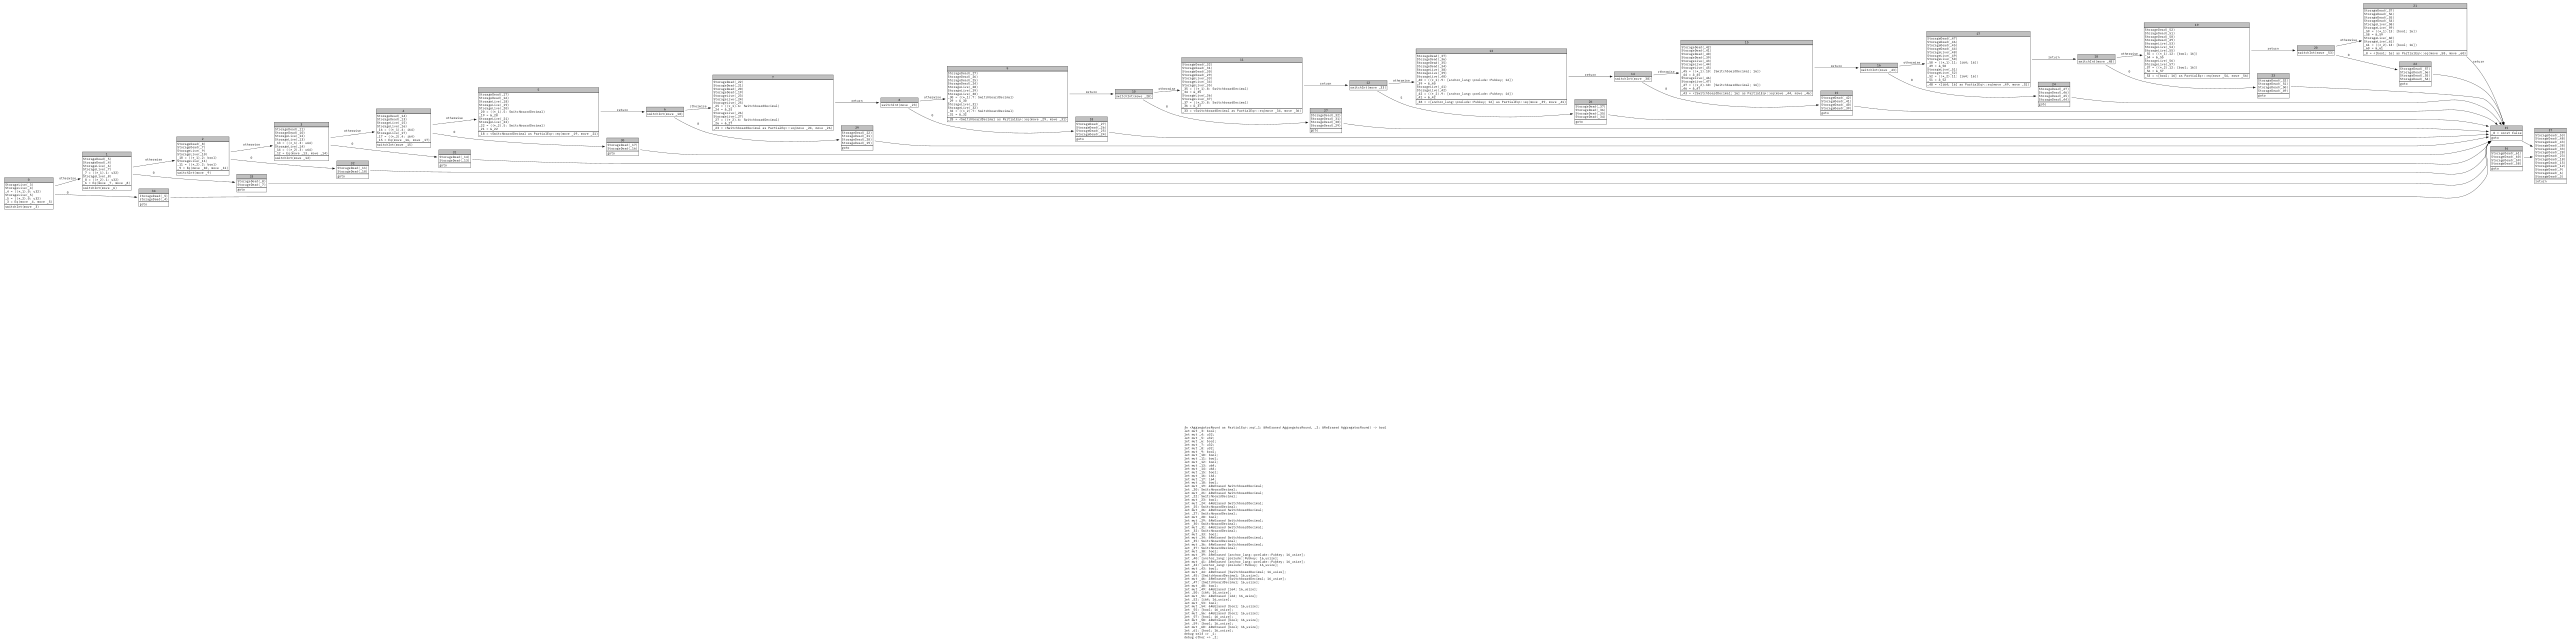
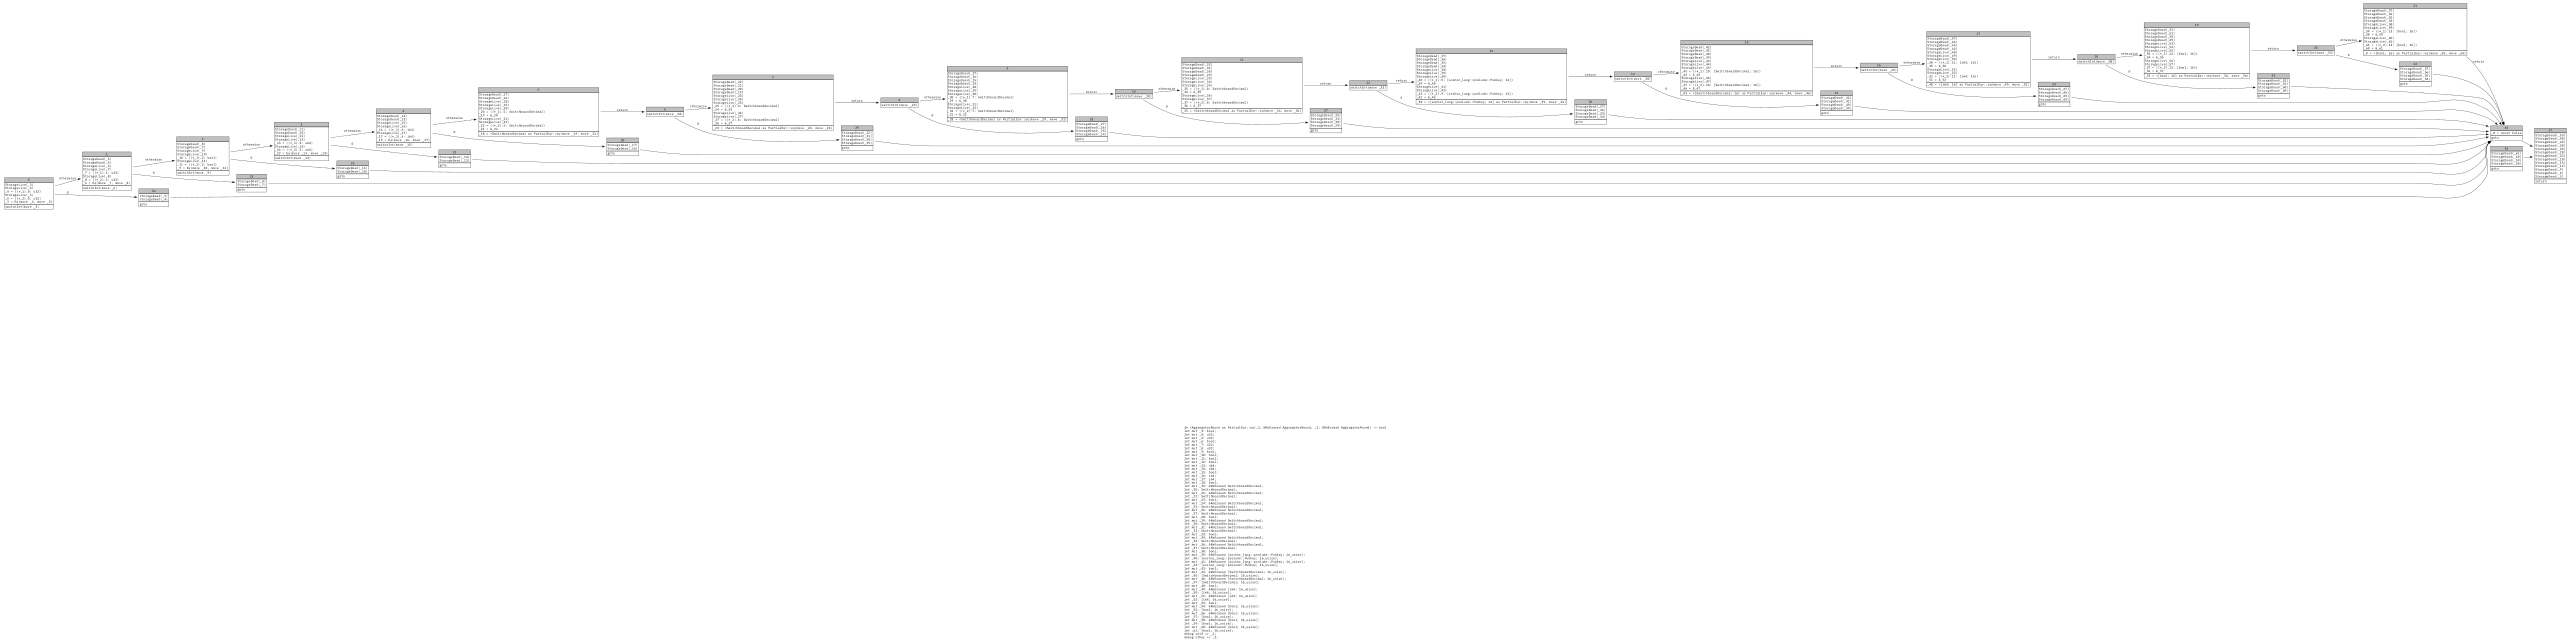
  digraph {
    fontname="IBM Plex Mono"
    label=<fn &lt;AggregatorRound as PartialEq&gt;::eq(_1: &amp;ReErased AggregatorRound, _2: &amp;ReErased AggregatorRound) -&gt; bool<br align="left"/>let mut _3: bool;<br align="left"/>let mut _4: u32;<br align="left"/>let mut _5: u32;<br align="left"/>let mut _6: bool;<br align="left"/>let mut _7: u32;<br align="left"/>let mut _8: u32;<br align="left"/>let mut _9: bool;<br align="left"/>let mut _10: bool;<br align="left"/>let mut _11: bool;<br align="left"/>let mut _12: bool;<br align="left"/>let mut _13: u64;<br align="left"/>let mut _14: u64;<br align="left"/>let mut _15: bool;<br align="left"/>let mut _16: i64;<br align="left"/>let mut _17: i64;<br align="left"/>let mut _18: bool;<br align="left"/>let mut _19: &amp;ReErased SwitchboardDecimal;<br align="left"/>let _20: SwitchboardDecimal;<br align="left"/>let mut _21: &amp;ReErased SwitchboardDecimal;<br align="left"/>let _22: SwitchboardDecimal;<br align="left"/>let mut _23: bool;<br align="left"/>let mut _24: &amp;ReErased SwitchboardDecimal;<br align="left"/>let _25: SwitchboardDecimal;<br align="left"/>let mut _26: &amp;ReErased SwitchboardDecimal;<br align="left"/>let _27: SwitchboardDecimal;<br align="left"/>let mut _28: bool;<br align="left"/>let mut _29: &amp;ReErased SwitchboardDecimal;<br align="left"/>let _30: SwitchboardDecimal;<br align="left"/>let mut _31: &amp;ReErased SwitchboardDecimal;<br align="left"/>let _32: SwitchboardDecimal;<br align="left"/>let mut _33: bool;<br align="left"/>let mut _34: &amp;ReErased SwitchboardDecimal;<br align="left"/>let _35: SwitchboardDecimal;<br align="left"/>let mut _36: &amp;ReErased SwitchboardDecimal;<br align="left"/>let _37: SwitchboardDecimal;<br align="left"/>let mut _38: bool;<br align="left"/>let mut _39: &amp;ReErased [anchor_lang::prelude::Pubkey; 16_usize];<br align="left"/>let _40: [anchor_lang::prelude::Pubkey; 16_usize];<br align="left"/>let mut _41: &amp;ReErased [anchor_lang::prelude::Pubkey; 16_usize];<br align="left"/>let _42: [anchor_lang::prelude::Pubkey; 16_usize];<br align="left"/>let mut _43: bool;<br align="left"/>let mut _44: &amp;ReErased [SwitchboardDecimal; 16_usize];<br align="left"/>let _45: [SwitchboardDecimal; 16_usize];<br align="left"/>let mut _46: &amp;ReErased [SwitchboardDecimal; 16_usize];<br align="left"/>let _47: [SwitchboardDecimal; 16_usize];<br align="left"/>let mut _48: bool;<br align="left"/>let mut _49: &amp;ReErased [i64; 16_usize];<br align="left"/>let _50: [i64; 16_usize];<br align="left"/>let mut _51: &amp;ReErased [i64; 16_usize];<br align="left"/>let _52: [i64; 16_usize];<br align="left"/>let mut _53: bool;<br align="left"/>let mut _54: &amp;ReErased [bool; 16_usize];<br align="left"/>let _55: [bool; 16_usize];<br align="left"/>let mut _56: &amp;ReErased [bool; 16_usize];<br align="left"/>let _57: [bool; 16_usize];<br align="left"/>let mut _58: &amp;ReErased [bool; 16_usize];<br align="left"/>let _59: [bool; 16_usize];<br align="left"/>let mut _60: &amp;ReErased [bool; 16_usize];<br align="left"/>let _61: [bool; 16_usize];<br align="left"/>debug self =&gt; _1;<br align="left"/>debug other =&gt; _2;<br align="left"/>>
    rankdir=LR
    node [fontname="IBM Plex Mono" shape=none]
    edge [fontname="IBM Plex Mono"]
    n1 [label=<<table border="0" cellborder="1" cellspacing="0"><tr><td bgcolor="gray" align="center" colspan="1">0</td></tr><tr><td align="left" balign="left">StorageLive(_3)<br/>StorageLive(_4)<br/>_4 = ((*_1).0: u32)<br/>StorageLive(_5)<br/>_5 = ((*_2).0: u32)<br/>_3 = Eq(move _4, move _5)<br/></td></tr><tr><td align="left">switchInt(move _3)</td></tr></table>>]
    n2 [label=<<table border="0" cellborder="1" cellspacing="0"><tr><td bgcolor="gray" align="center" colspan="1">1</td></tr><tr><td align="left" balign="left">StorageDead(_5)<br/>StorageDead(_4)<br/>StorageLive(_6)<br/>StorageLive(_7)<br/>_7 = ((*_1).1: u32)<br/>StorageLive(_8)<br/>_8 = ((*_2).1: u32)<br/>_6 = Eq(move _7, move _8)<br/></td></tr><tr><td align="left">switchInt(move _6)</td></tr></table>>]
    n3 [label=<<table border="0" cellborder="1" cellspacing="0"><tr><td bgcolor="gray" align="center" colspan="1">34</td></tr><tr><td align="left" balign="left">StorageDead(_5)<br/>StorageDead(_4)<br/></td></tr><tr><td align="left">goto</td></tr></table>>]
    n4 [label=<<table border="0" cellborder="1" cellspacing="0"><tr><td bgcolor="gray" align="center" colspan="1">2</td></tr><tr><td align="left" balign="left">StorageDead(_8)<br/>StorageDead(_7)<br/>StorageLive(_9)<br/>StorageLive(_10)<br/>_10 = ((*_1).2: bool)<br/>StorageLive(_11)<br/>_11 = ((*_2).2: bool)<br/>_9 = Eq(move _10, move _11)<br/></td></tr><tr><td align="left">switchInt(move _9)</td></tr></table>>]
    n5 [label=<<table border="0" cellborder="1" cellspacing="0"><tr><td bgcolor="gray" align="center" colspan="1">33</td></tr><tr><td align="left" balign="left">StorageDead(_8)<br/>StorageDead(_7)<br/></td></tr><tr><td align="left">goto</td></tr></table>>]
    n6 [label=<<table border="0" cellborder="1" cellspacing="0"><tr><td bgcolor="gray" align="center" colspan="1">35</td></tr><tr><td align="left" balign="left">_0 = const false<br/></td></tr><tr><td align="left">goto</td></tr></table>>]
    n7 [label=<<table border="0" cellborder="1" cellspacing="0"><tr><td bgcolor="gray" align="center" colspan="1">3</td></tr><tr><td align="left" balign="left">StorageDead(_11)<br/>StorageDead(_10)<br/>StorageLive(_12)<br/>StorageLive(_13)<br/>_13 = ((*_1).3: u64)<br/>StorageLive(_14)<br/>_14 = ((*_2).3: u64)<br/>_12 = Eq(move _13, move _14)<br/></td></tr><tr><td align="left">switchInt(move _12)</td></tr></table>>]
    n8 [label=<<table border="0" cellborder="1" cellspacing="0"><tr><td bgcolor="gray" align="center" colspan="1">32</td></tr><tr><td align="left" balign="left">StorageDead(_11)<br/>StorageDead(_10)<br/></td></tr><tr><td align="left">goto</td></tr></table>>]
    n9 [label=<<table border="0" cellborder="1" cellspacing="0"><tr><td bgcolor="gray" align="center" colspan="1">4</td></tr><tr><td align="left" balign="left">StorageDead(_14)<br/>StorageDead(_13)<br/>StorageLive(_15)<br/>StorageLive(_16)<br/>_16 = ((*_1).4: i64)<br/>StorageLive(_17)<br/>_17 = ((*_2).4: i64)<br/>_15 = Eq(move _16, move _17)<br/></td></tr><tr><td align="left">switchInt(move _15)</td></tr></table>>]
    n10 [label=<<table border="0" cellborder="1" cellspacing="0"><tr><td bgcolor="gray" align="center" colspan="1">31</td></tr><tr><td align="left" balign="left">StorageDead(_14)<br/>StorageDead(_13)<br/></td></tr><tr><td align="left">goto</td></tr></table>>]
    n11 [label=<<table border="0" cellborder="1" cellspacing="0"><tr><td bgcolor="gray" align="center" colspan="1">5</td></tr><tr><td align="left" balign="left">StorageDead(_17)<br/>StorageDead(_16)<br/>StorageLive(_18)<br/>StorageLive(_19)<br/>StorageLive(_20)<br/>_20 = ((*_1).5: SwitchboardDecimal)<br/>_19 = &amp;_20<br/>StorageLive(_21)<br/>StorageLive(_22)<br/>_22 = ((*_2).5: SwitchboardDecimal)<br/>_21 = &amp;_22<br/></td></tr><tr><td align="left">_18 = &lt;SwitchboardDecimal as PartialEq&gt;::eq(move _19, move _21)</td></tr></table>>]
    n12 [label=<<table border="0" cellborder="1" cellspacing="0"><tr><td bgcolor="gray" align="center" colspan="1">30</td></tr><tr><td align="left" balign="left">StorageDead(_17)<br/>StorageDead(_16)<br/></td></tr><tr><td align="left">goto</td></tr></table>>]
    n13 [label=<<table border="0" cellborder="1" cellspacing="0"><tr><td bgcolor="gray" align="center" colspan="1">6</td></tr><tr><td align="left">switchInt(move _18)</td></tr></table>>]
    n14 [label=<<table border="0" cellborder="1" cellspacing="0"><tr><td bgcolor="gray" align="center" colspan="1">7</td></tr><tr><td align="left" balign="left">StorageDead(_22)<br/>StorageDead(_21)<br/>StorageDead(_20)<br/>StorageDead(_19)<br/>StorageLive(_23)<br/>StorageLive(_24)<br/>StorageLive(_25)<br/>_25 = ((*_1).6: SwitchboardDecimal)<br/>_24 = &amp;_25<br/>StorageLive(_26)<br/>StorageLive(_27)<br/>_27 = ((*_2).6: SwitchboardDecimal)<br/>_26 = &amp;_27<br/></td></tr><tr><td align="left">_23 = &lt;SwitchboardDecimal as PartialEq&gt;::eq(move _24, move _26)</td></tr></table>>]
    n15 [label=<<table border="0" cellborder="1" cellspacing="0"><tr><td bgcolor="gray" align="center" colspan="1">29</td></tr><tr><td align="left" balign="left">StorageDead(_22)<br/>StorageDead(_21)<br/>StorageDead(_20)<br/>StorageDead(_19)<br/></td></tr><tr><td align="left">goto</td></tr></table>>]
    n16 [label=<<table border="0" cellborder="1" cellspacing="0"><tr><td bgcolor="gray" align="center" colspan="1">8</td></tr><tr><td align="left">switchInt(move _23)</td></tr></table>>]
    n17 [label=<<table border="0" cellborder="1" cellspacing="0"><tr><td bgcolor="gray" align="center" colspan="1">9</td></tr><tr><td align="left" balign="left">StorageDead(_27)<br/>StorageDead(_26)<br/>StorageDead(_25)<br/>StorageDead(_24)<br/>StorageLive(_28)<br/>StorageLive(_29)<br/>StorageLive(_30)<br/>_30 = ((*_1).7: SwitchboardDecimal)<br/>_29 = &amp;_30<br/>StorageLive(_31)<br/>StorageLive(_32)<br/>_32 = ((*_2).7: SwitchboardDecimal)<br/>_31 = &amp;_32<br/></td></tr><tr><td align="left">_28 = &lt;SwitchboardDecimal as PartialEq&gt;::eq(move _29, move _31)</td></tr></table>>]
    n18 [label=<<table border="0" cellborder="1" cellspacing="0"><tr><td bgcolor="gray" align="center" colspan="1">28</td></tr><tr><td align="left" balign="left">StorageDead(_27)<br/>StorageDead(_26)<br/>StorageDead(_25)<br/>StorageDead(_24)<br/></td></tr><tr><td align="left">goto</td></tr></table>>]
    n19 [label=<<table border="0" cellborder="1" cellspacing="0"><tr><td bgcolor="gray" align="center" colspan="1">10</td></tr><tr><td align="left">switchInt(move _28)</td></tr></table>>]
    n20 [label=<<table border="0" cellborder="1" cellspacing="0"><tr><td bgcolor="gray" align="center" colspan="1">11</td></tr><tr><td align="left" balign="left">StorageDead(_32)<br/>StorageDead(_31)<br/>StorageDead(_30)<br/>StorageDead(_29)<br/>StorageLive(_33)<br/>StorageLive(_34)<br/>StorageLive(_35)<br/>_35 = ((*_1).8: SwitchboardDecimal)<br/>_34 = &amp;_35<br/>StorageLive(_36)<br/>StorageLive(_37)<br/>_37 = ((*_2).8: SwitchboardDecimal)<br/>_36 = &amp;_37<br/></td></tr><tr><td align="left">_33 = &lt;SwitchboardDecimal as PartialEq&gt;::eq(move _34, move _36)</td></tr></table>>]
    n21 [label=<<table border="0" cellborder="1" cellspacing="0"><tr><td bgcolor="gray" align="center" colspan="1">27</td></tr><tr><td align="left" balign="left">StorageDead(_32)<br/>StorageDead(_31)<br/>StorageDead(_30)<br/>StorageDead(_29)<br/></td></tr><tr><td align="left">goto</td></tr></table>>]
    n22 [label=<<table border="0" cellborder="1" cellspacing="0"><tr><td bgcolor="gray" align="center" colspan="1">12</td></tr><tr><td align="left">switchInt(move _33)</td></tr></table>>]
    n23 [label=<<table border="0" cellborder="1" cellspacing="0"><tr><td bgcolor="gray" align="center" colspan="1">13</td></tr><tr><td align="left" balign="left">StorageDead(_37)<br/>StorageDead(_36)<br/>StorageDead(_35)<br/>StorageDead(_34)<br/>StorageLive(_38)<br/>StorageLive(_39)<br/>StorageLive(_40)<br/>_40 = ((*_1).9: [anchor_lang::prelude::Pubkey; 16])<br/>_39 = &amp;_40<br/>StorageLive(_41)<br/>StorageLive(_42)<br/>_42 = ((*_2).9: [anchor_lang::prelude::Pubkey; 16])<br/>_41 = &amp;_42<br/></td></tr><tr><td align="left">_38 = &lt;[anchor_lang::prelude::Pubkey; 16] as PartialEq&gt;::eq(move _39, move _41)</td></tr></table>>]
    n24 [label=<<table border="0" cellborder="1" cellspacing="0"><tr><td bgcolor="gray" align="center" colspan="1">26</td></tr><tr><td align="left" balign="left">StorageDead(_37)<br/>StorageDead(_36)<br/>StorageDead(_35)<br/>StorageDead(_34)<br/></td></tr><tr><td align="left">goto</td></tr></table>>]
    n25 [label=<<table border="0" cellborder="1" cellspacing="0"><tr><td bgcolor="gray" align="center" colspan="1">14</td></tr><tr><td align="left">switchInt(move _38)</td></tr></table>>]
    n26 [label=<<table border="0" cellborder="1" cellspacing="0"><tr><td bgcolor="gray" align="center" colspan="1">15</td></tr><tr><td align="left" balign="left">StorageDead(_42)<br/>StorageDead(_41)<br/>StorageDead(_40)<br/>StorageDead(_39)<br/>StorageLive(_43)<br/>StorageLive(_44)<br/>StorageLive(_45)<br/>_45 = ((*_1).10: [SwitchboardDecimal; 16])<br/>_44 = &amp;_45<br/>StorageLive(_46)<br/>StorageLive(_47)<br/>_47 = ((*_2).10: [SwitchboardDecimal; 16])<br/>_46 = &amp;_47<br/></td></tr><tr><td align="left">_43 = &lt;[SwitchboardDecimal; 16] as PartialEq&gt;::eq(move _44, move _46)</td></tr></table>>]
    n27 [label=<<table border="0" cellborder="1" cellspacing="0"><tr><td bgcolor="gray" align="center" colspan="1">25</td></tr><tr><td align="left" balign="left">StorageDead(_42)<br/>StorageDead(_41)<br/>StorageDead(_40)<br/>StorageDead(_39)<br/></td></tr><tr><td align="left">goto</td></tr></table>>]
    n28 [label=<<table border="0" cellborder="1" cellspacing="0"><tr><td bgcolor="gray" align="center" colspan="1">16</td></tr><tr><td align="left">switchInt(move _43)</td></tr></table>>]
    n29 [label=<<table border="0" cellborder="1" cellspacing="0"><tr><td bgcolor="gray" align="center" colspan="1">17</td></tr><tr><td align="left" balign="left">StorageDead(_47)<br/>StorageDead(_46)<br/>StorageDead(_45)<br/>StorageDead(_44)<br/>StorageLive(_48)<br/>StorageLive(_49)<br/>StorageLive(_50)<br/>_50 = ((*_1).11: [i64; 16])<br/>_49 = &amp;_50<br/>StorageLive(_51)<br/>StorageLive(_52)<br/>_52 = ((*_2).11: [i64; 16])<br/>_51 = &amp;_52<br/></td></tr><tr><td align="left">_48 = &lt;[i64; 16] as PartialEq&gt;::eq(move _49, move _51)</td></tr></table>>]
    n30 [label=<<table border="0" cellborder="1" cellspacing="0"><tr><td bgcolor="gray" align="center" colspan="1">24</td></tr><tr><td align="left" balign="left">StorageDead(_47)<br/>StorageDead(_46)<br/>StorageDead(_45)<br/>StorageDead(_44)<br/></td></tr><tr><td align="left">goto</td></tr></table>>]
    n31 [label=<<table border="0" cellborder="1" cellspacing="0"><tr><td bgcolor="gray" align="center" colspan="1">18</td></tr><tr><td align="left">switchInt(move _48)</td></tr></table>>]
    n32 [label=<<table border="0" cellborder="1" cellspacing="0"><tr><td bgcolor="gray" align="center" colspan="1">19</td></tr><tr><td align="left" balign="left">StorageDead(_52)<br/>StorageDead(_51)<br/>StorageDead(_50)<br/>StorageDead(_49)<br/>StorageLive(_53)<br/>StorageLive(_54)<br/>StorageLive(_55)<br/>_55 = ((*_1).12: [bool; 16])<br/>_54 = &amp;_55<br/>StorageLive(_56)<br/>StorageLive(_57)<br/>_57 = ((*_2).12: [bool; 16])<br/>_56 = &amp;_57<br/></td></tr><tr><td align="left">_53 = &lt;[bool; 16] as PartialEq&gt;::eq(move _54, move _56)</td></tr></table>>]
    n33 [label=<<table border="0" cellborder="1" cellspacing="0"><tr><td bgcolor="gray" align="center" colspan="1">23</td></tr><tr><td align="left" balign="left">StorageDead(_52)<br/>StorageDead(_51)<br/>StorageDead(_50)<br/>StorageDead(_49)<br/></td></tr><tr><td align="left">goto</td></tr></table>>]
    n34 [label=<<table border="0" cellborder="1" cellspacing="0"><tr><td bgcolor="gray" align="center" colspan="1">20</td></tr><tr><td align="left">switchInt(move _53)</td></tr></table>>]
    n35 [label=<<table border="0" cellborder="1" cellspacing="0"><tr><td bgcolor="gray" align="center" colspan="1">21</td></tr><tr><td align="left" balign="left">StorageDead(_57)<br/>StorageDead(_56)<br/>StorageDead(_55)<br/>StorageDead(_54)<br/>StorageLive(_58)<br/>StorageLive(_59)<br/>_59 = ((*_1).13: [bool; 16])<br/>_58 = &amp;_59<br/>StorageLive(_60)<br/>StorageLive(_61)<br/>_61 = ((*_2).13: [bool; 16])<br/>_60 = &amp;_61<br/></td></tr><tr><td align="left">_0 = &lt;[bool; 16] as PartialEq&gt;::eq(move _58, move _60)</td></tr></table>>]
    n36 [label=<<table border="0" cellborder="1" cellspacing="0"><tr><td bgcolor="gray" align="center" colspan="1">22</td></tr><tr><td align="left" balign="left">StorageDead(_57)<br/>StorageDead(_56)<br/>StorageDead(_55)<br/>StorageDead(_54)<br/></td></tr><tr><td align="left">goto</td></tr></table>>]
    n37 [label=<<table border="0" cellborder="1" cellspacing="0"><tr><td bgcolor="gray" align="center" colspan="1">36</td></tr><tr><td align="left" balign="left">StorageDead(_61)<br/>StorageDead(_60)<br/>StorageDead(_59)<br/>StorageDead(_58)<br/></td></tr><tr><td align="left">goto</td></tr></table>>]
    n38 [label=<<table border="0" cellborder="1" cellspacing="0"><tr><td bgcolor="gray" align="center" colspan="1">37</td></tr><tr><td align="left" balign="left">StorageDead(_53)<br/>StorageDead(_48)<br/>StorageDead(_43)<br/>StorageDead(_38)<br/>StorageDead(_33)<br/>StorageDead(_28)<br/>StorageDead(_23)<br/>StorageDead(_18)<br/>StorageDead(_15)<br/>StorageDead(_12)<br/>StorageDead(_9)<br/>StorageDead(_6)<br/>StorageDead(_3)<br/></td></tr><tr><td align="left">return</td></tr></table>>]
    n1 -> n2 [label=otherwise]
    n1 -> n3 [label=0]
    n2 -> n4 [label=otherwise]
    n2 -> n5 [label=0]
    n3 -> n6
    n4 -> n7 [label=otherwise]
    n4 -> n8 [label=0]
    n5 -> n6
    n6 -> n38
    n7 -> n9 [label=otherwise]
    n7 -> n10 [label=0]
    n8 -> n6
    n9 -> n11 [label=otherwise]
    n9 -> n12 [label=0]
    n10 -> n6
    n11 -> n13 [label=return]
    n12 -> n6
    n13 -> n14 [label=otherwise]
    n13 -> n15 [label=0]
    n14 -> n16 [label=return]
    n15 -> n6
    n16 -> n17 [label=otherwise]
    n16 -> n18 [label=0]
    n17 -> n19 [label=return]
    n18 -> n6
    n19 -> n20 [label=otherwise]
    n19 -> n21 [label=0]
    n20 -> n22 [label=return]
    n21 -> n6
-   n22 -> n23 [label=otherwise]
+   n22 -> n23 [label=return]
    n22 -> n24 [label=5]
    n23 -> n25 [label=return]
    n24 -> n6
    n25 -> n26 [label=otherwise]
    n25 -> n27 [label=0]
    n26 -> n28 [label=return]
    n27 -> n6
    n28 -> n29 [label=otherwise]
    n28 -> n30 [label=0]
    n29 -> n31 [label=return]
    n30 -> n6
    n31 -> n32 [label=otherwise]
    n31 -> n33 [label=0]
    n32 -> n34 [label=return]
    n33 -> n6
    n34 -> n35 [label=otherwise]
    n34 -> n36 [label=0]
    n35 -> n6 [label=return]
    n36 -> n6
    n37 -> n38
  }
